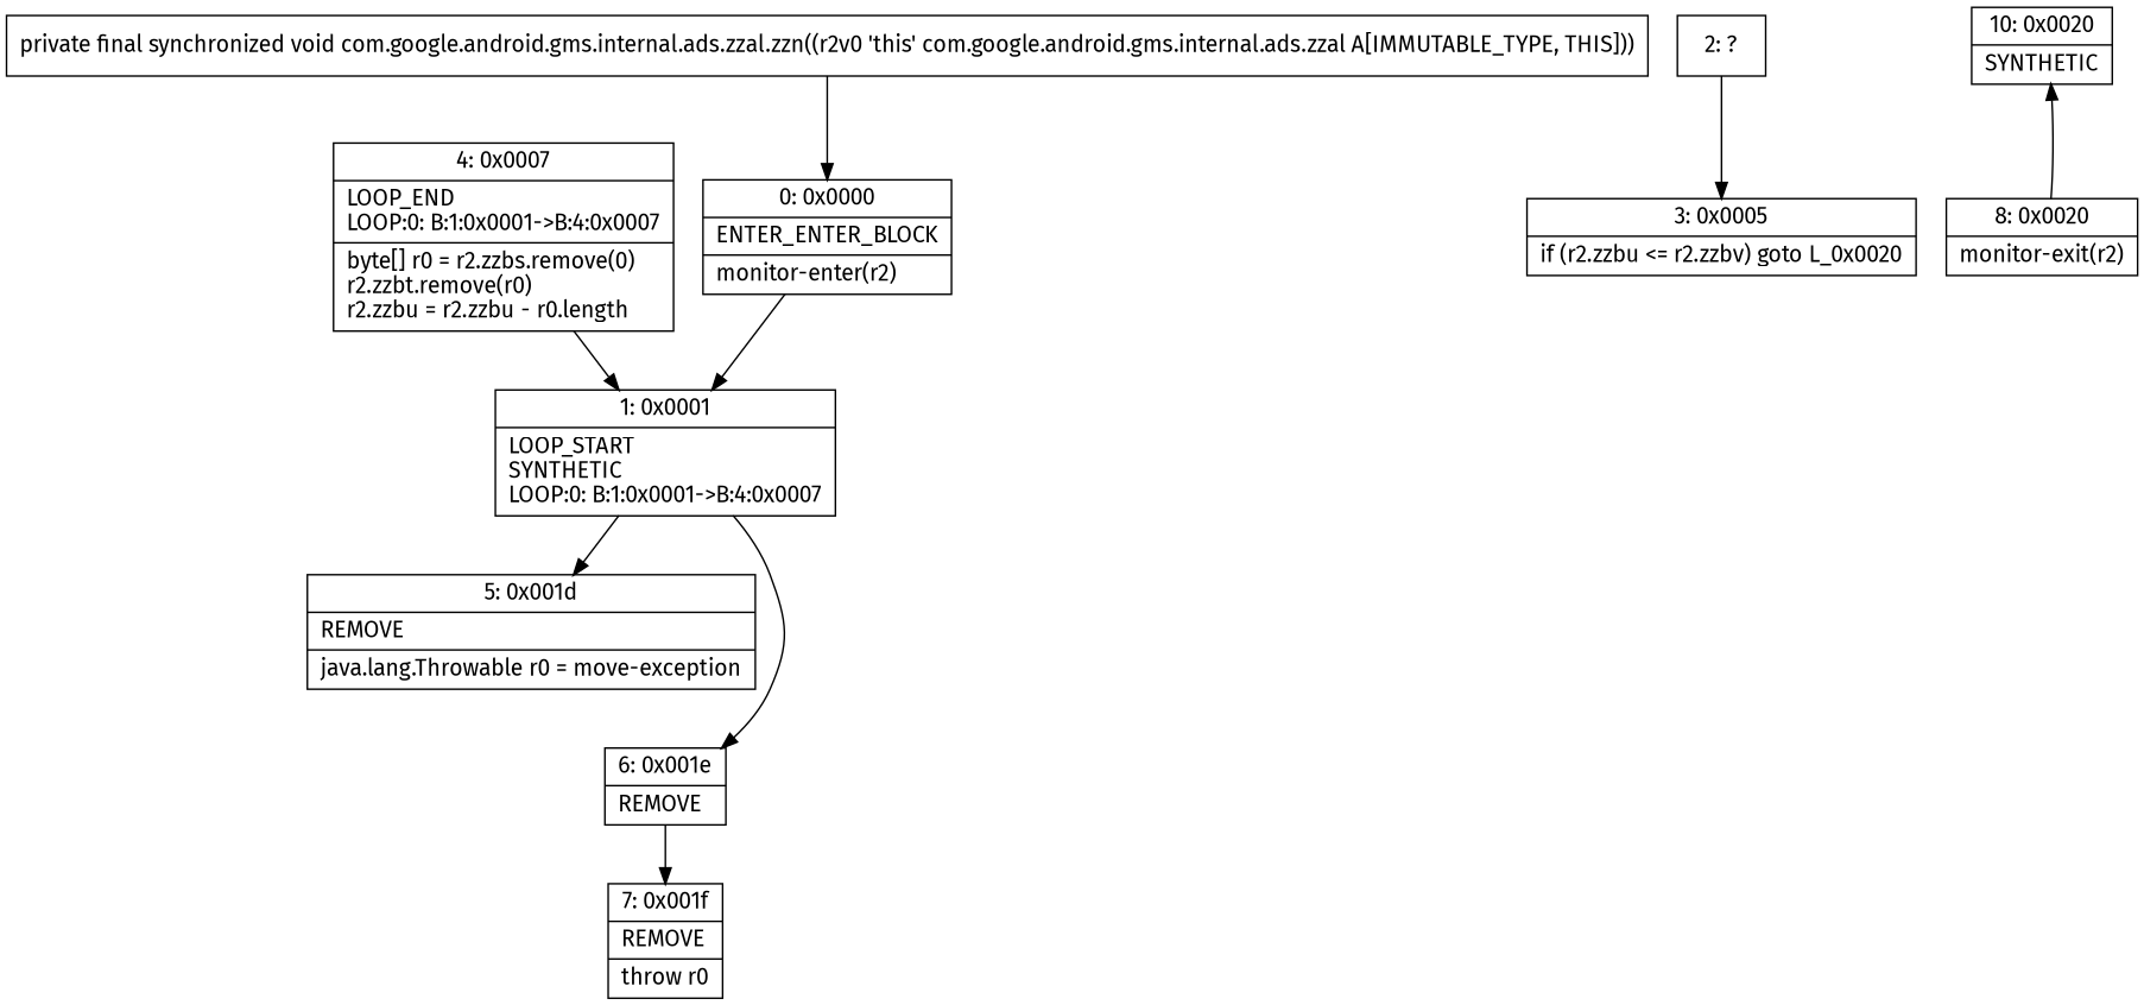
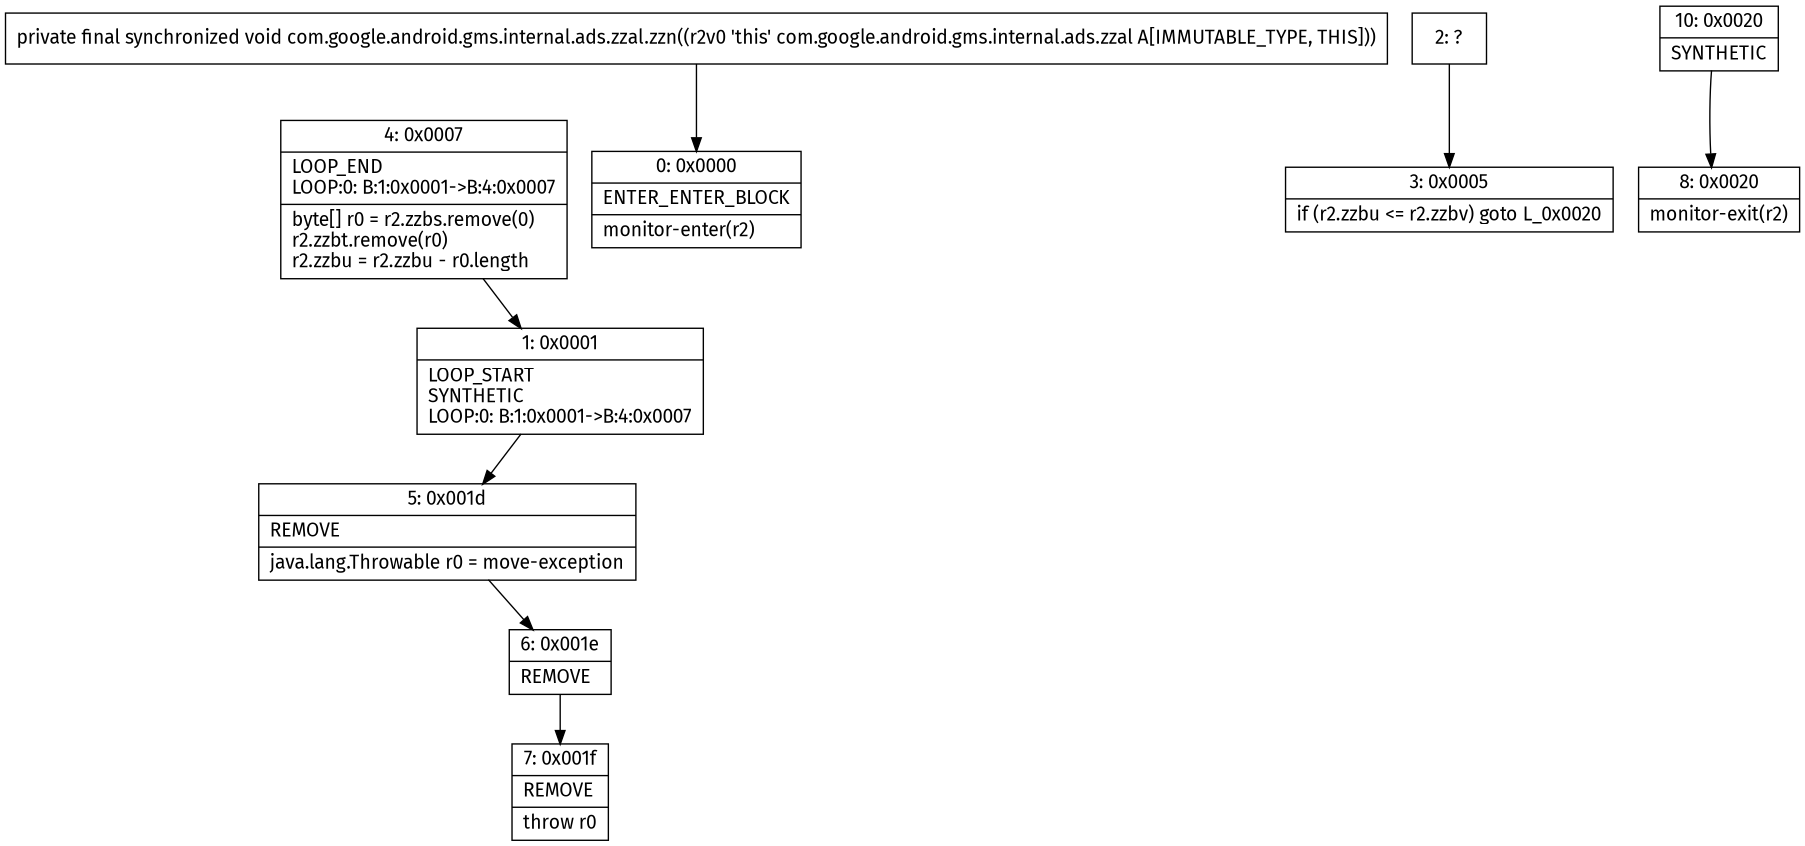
  digraph {
    fontname="Fira Sans"
    node [fontname="Fira Sans" shape=record]
    edge [fontname="Fira Sans"]
    n1 [label="{0\:\ 0x0000|ENTER_ENTER_BLOCK\l|monitor\-enter(r2)\l}"]
    n2 [label="{1\:\ 0x0001|LOOP_START\lSYNTHETIC\lLOOP:0: B:1:0x0001\-\>B:4:0x0007\l}"]
    n3 [label="{5\:\ 0x001d|REMOVE\l|java.lang.Throwable r0 = move\-exception\l}"]
    n4 [label="{2\:\ ?}"]
    n5 [label="{3\:\ 0x0005|if (r2.zzbu \<= r2.zzbv) goto L_0x0020\l}"]
    n6 [label="{6\:\ 0x001e|REMOVE\l}"]
    n7 [label="{4\:\ 0x0007|LOOP_END\lLOOP:0: B:1:0x0001\-\>B:4:0x0007\l|byte[] r0 = r2.zzbs.remove(0)\lr2.zzbt.remove(r0)\lr2.zzbu = r2.zzbu \- r0.length\l}"]
    n8 [label="{10\:\ 0x0020|SYNTHETIC\l}"]
    n9 [label="{8\:\ 0x0020|monitor\-exit(r2)\l}"]
    n10 [label="{7\:\ 0x001f|REMOVE\l|throw r0\l}"]
    n11 [label="{private final synchronized void com.google.android.gms.internal.ads.zzal.zzn((r2v0 'this' com.google.android.gms.internal.ads.zzal A[IMMUTABLE_TYPE, THIS])) }"]
-   n1 -> n2
    n2 -> n3
-   n2 -> n6
+   n3 -> n6
    n4 -> n5
    n6 -> n10
    n7 -> n2
-   n9 -> n8
+   n8 -> n9
    n11 -> n1
  }
